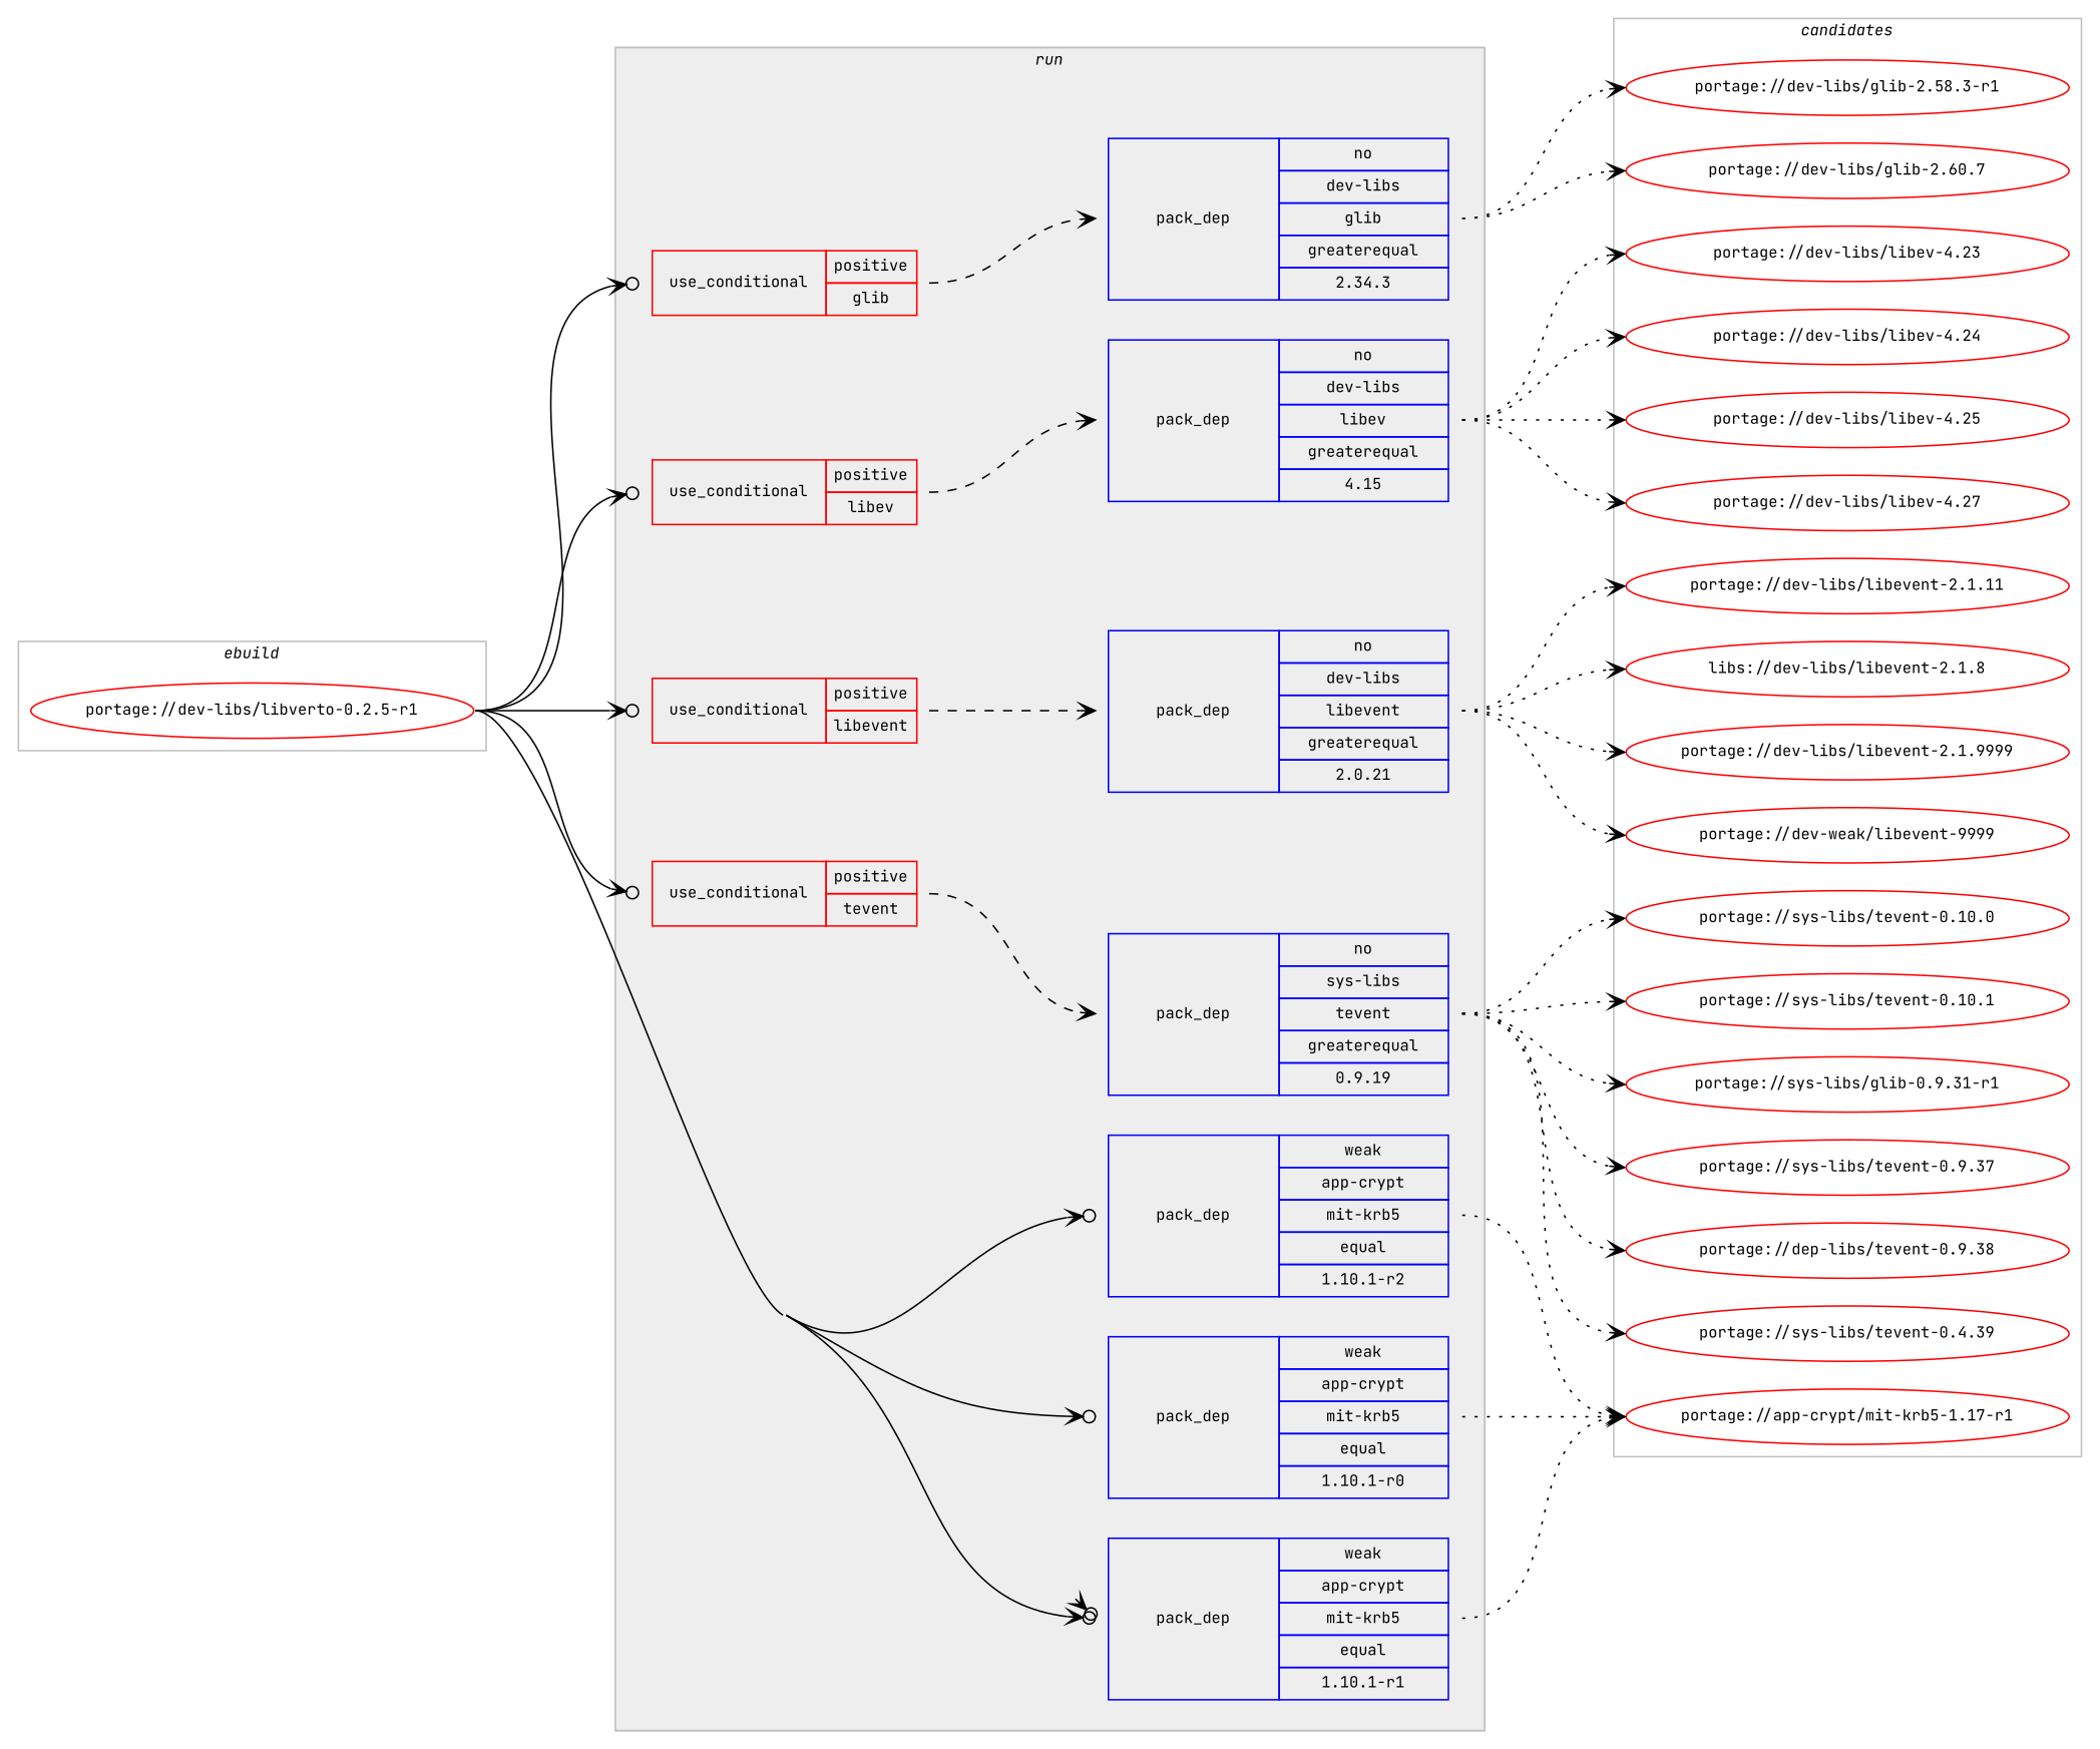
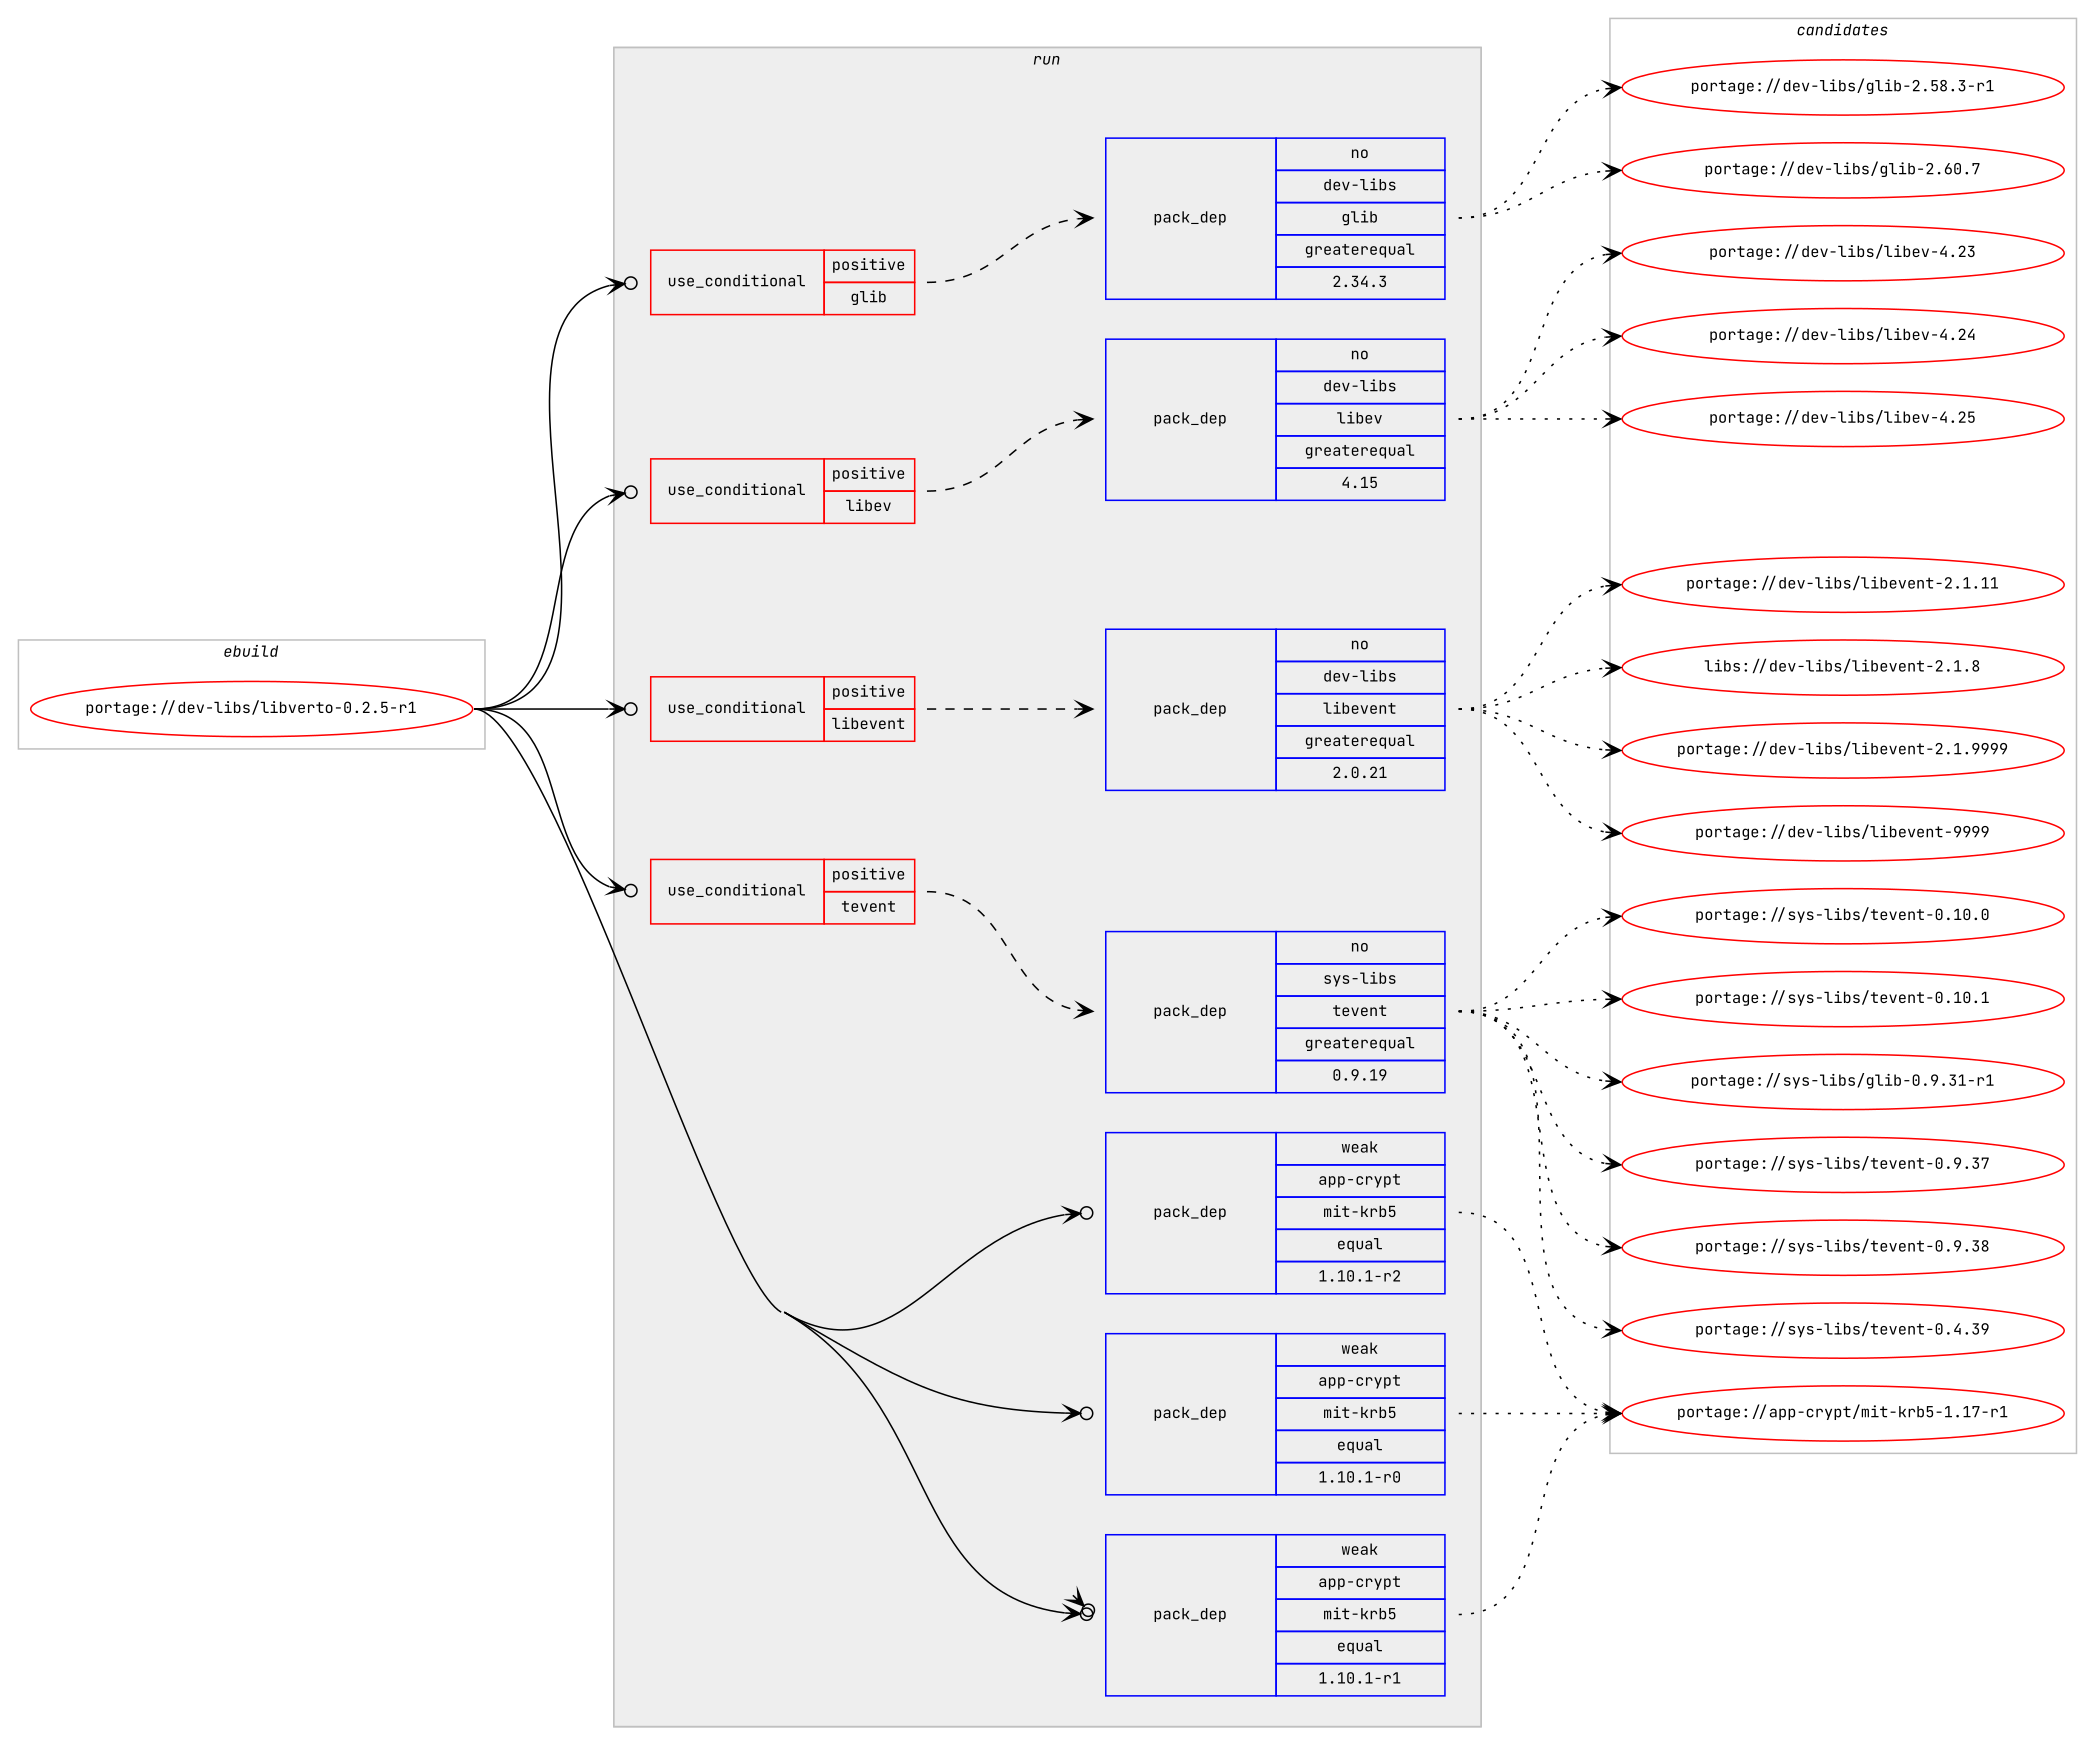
  digraph {
    compound=true
    concentrate=true
    fontname="JetBrains Mono"
    fontsize=10
    newrank=true
    rankdir=LR
    ranksep=1.5
    node [color=red fontname="JetBrains Mono" fontsize=10]
    edge [arrowhead=vee fontname="JetBrains Mono" headport=w style=dotted tailport=e weight=100]
    n1 [label="portage://dev-libs/libverto-0.2.5-r1" width=4]
    n2 [color=blue label=<<TABLE BORDER="0" CELLBORDER="1" CELLSPACING="0" CELLPADDING="4" WIDTH="220"><TR><TD ROWSPAN="6" CELLPADDING="30">pack_dep</TD></TR><TR><TD WIDTH="110">no</TD></TR><TR><TD>dev-libs</TD></TR><TR><TD>glib</TD></TR><TR><TD>greaterequal</TD></TR><TR><TD>2.34.3</TD></TR></TABLE>> shape=none]
    n3 [label=<<TABLE BORDER="0" CELLBORDER="1" CELLSPACING="0" CELLPADDING="4"><TR><TD ROWSPAN="3" CELLPADDING="10">use_conditional</TD></TR><TR><TD>positive</TD></TR><TR><TD>glib</TD></TR></TABLE>> shape=none]
    n4 [color=blue label=<<TABLE BORDER="0" CELLBORDER="1" CELLSPACING="0" CELLPADDING="4" WIDTH="220"><TR><TD ROWSPAN="6" CELLPADDING="30">pack_dep</TD></TR><TR><TD WIDTH="110">weak</TD></TR><TR><TD>app-crypt</TD></TR><TR><TD>mit-krb5</TD></TR><TR><TD>equal</TD></TR><TR><TD>1.10.1-r2</TD></TR></TABLE>> shape=none]
    n5 [color=blue label=<<TABLE BORDER="0" CELLBORDER="1" CELLSPACING="0" CELLPADDING="4" WIDTH="220"><TR><TD ROWSPAN="6" CELLPADDING="30">pack_dep</TD></TR><TR><TD WIDTH="110">no</TD></TR><TR><TD>dev-libs</TD></TR><TR><TD>libev</TD></TR><TR><TD>greaterequal</TD></TR><TR><TD>4.15</TD></TR></TABLE>> shape=none]
    n6 [label=<<TABLE BORDER="0" CELLBORDER="1" CELLSPACING="0" CELLPADDING="4"><TR><TD ROWSPAN="3" CELLPADDING="10">use_conditional</TD></TR><TR><TD>positive</TD></TR><TR><TD>libev</TD></TR></TABLE>> shape=none]
    n7 [color=blue label=<<TABLE BORDER="0" CELLBORDER="1" CELLSPACING="0" CELLPADDING="4" WIDTH="220"><TR><TD ROWSPAN="6" CELLPADDING="30">pack_dep</TD></TR><TR><TD WIDTH="110">no</TD></TR><TR><TD>dev-libs</TD></TR><TR><TD>libevent</TD></TR><TR><TD>greaterequal</TD></TR><TR><TD>2.0.21</TD></TR></TABLE>> shape=none]
    n8 [label=<<TABLE BORDER="0" CELLBORDER="1" CELLSPACING="0" CELLPADDING="4"><TR><TD ROWSPAN="3" CELLPADDING="10">use_conditional</TD></TR><TR><TD>positive</TD></TR><TR><TD>libevent</TD></TR></TABLE>> shape=none]
    n9 [color=blue label=<<TABLE BORDER="0" CELLBORDER="1" CELLSPACING="0" CELLPADDING="4" WIDTH="220"><TR><TD ROWSPAN="6" CELLPADDING="30">pack_dep</TD></TR><TR><TD WIDTH="110">no</TD></TR><TR><TD>sys-libs</TD></TR><TR><TD>tevent</TD></TR><TR><TD>greaterequal</TD></TR><TR><TD>0.9.19</TD></TR></TABLE>> shape=none]
    n10 [label=<<TABLE BORDER="0" CELLBORDER="1" CELLSPACING="0" CELLPADDING="4"><TR><TD ROWSPAN="3" CELLPADDING="10">use_conditional</TD></TR><TR><TD>positive</TD></TR><TR><TD>tevent</TD></TR></TABLE>> shape=none]
    n11 [color=blue label=<<TABLE BORDER="0" CELLBORDER="1" CELLSPACING="0" CELLPADDING="4" WIDTH="220"><TR><TD ROWSPAN="6" CELLPADDING="30">pack_dep</TD></TR><TR><TD WIDTH="110">weak</TD></TR><TR><TD>app-crypt</TD></TR><TR><TD>mit-krb5</TD></TR><TR><TD>equal</TD></TR><TR><TD>1.10.1-r0</TD></TR></TABLE>> shape=none]
    n12 [color=blue label=<<TABLE BORDER="0" CELLBORDER="1" CELLSPACING="0" CELLPADDING="4" WIDTH="220"><TR><TD ROWSPAN="6" CELLPADDING="30">pack_dep</TD></TR><TR><TD WIDTH="110">weak</TD></TR><TR><TD>app-crypt</TD></TR><TR><TD>mit-krb5</TD></TR><TR><TD>equal</TD></TR><TR><TD>1.10.1-r1</TD></TR></TABLE>> shape=none]
    n13 [label="portage://dev-libs/glib-2.58.3-r1" width=4]
    n14 [label="portage://dev-libs/glib-2.60.7" width=4]
    n15 [label="portage://dev-libs/libev-4.23" width=4]
    n16 [label="portage://dev-libs/libev-4.24" width=4]
    n17 [label="portage://dev-libs/libev-4.25" width=4]
-   n18 [label="portage://dev-libs/libev-4.27" width=4]
    n19 [label="portage://dev-libs/libevent-2.1.11" width=4]
    n20 [label="libs://dev-libs/libevent-2.1.8" width=4]
    n21 [label="portage://dev-libs/libevent-2.1.9999" width=4]
-   n22 [label="portage://dev-weak/libevent-9999" width=4]
+   n22 [label="portage://dev-libs/libevent-9999" width=4]
    n23 [label="portage://sys-libs/tevent-0.10.0" width=4]
    n24 [label="portage://sys-libs/tevent-0.10.1" width=4]
    n25 [label="portage://sys-libs/glib-0.9.31-r1" width=4]
    n26 [label="portage://sys-libs/tevent-0.9.37" width=4]
-   n27 [label="portage://dep-libs/tevent-0.9.38" width=4]
+   n27 [label="portage://sys-libs/tevent-0.9.38" width=4]
    n28 [label="portage://sys-libs/tevent-0.4.39" width=4]
    n29 [label="portage://app-crypt/mit-krb5-1.17-r1" width=4]
    subgraph cluster_1 {
      color=gray
      label=<<i>ebuild</i>>
      rank=same
      n1
    }
    subgraph cluster_2 {
      color=gray
      label=<<i>dependencies</i>>
      subgraph cluster_3 {
        color=gray
        fillcolor="#eeeeee"
        label=<<i>compile</i>>
        style=filled
      }
      subgraph cluster_4 {
        color=gray
        fillcolor="#eeeeee"
        label=<<i>compile and run</i>>
        style=filled
        subgraph sub_5 {
          color=gray
          fillcolor="#eeeeee"
          label=<<i>compile and run</i>>
          style=filled
          n3
          subgraph sub_6 {
            color=gray
            fillcolor="#eeeeee"
            label=<<i>compile and run</i>>
            style=filled
            n2
          }
        }
        subgraph sub_7 {
          color=gray
          fillcolor="#eeeeee"
          label=<<i>compile and run</i>>
          style=filled
          n4
        }
        subgraph sub_8 {
          color=gray
          fillcolor="#eeeeee"
          label=<<i>compile and run</i>>
          style=filled
          n6
          subgraph sub_9 {
            color=gray
            fillcolor="#eeeeee"
            label=<<i>compile and run</i>>
            style=filled
            n5
          }
        }
        subgraph sub_10 {
          color=gray
          fillcolor="#eeeeee"
          label=<<i>compile and run</i>>
          style=filled
          n8
          subgraph sub_11 {
            color=gray
            fillcolor="#eeeeee"
            label=<<i>compile and run</i>>
            style=filled
            n7
          }
        }
        subgraph sub_12 {
          color=gray
          fillcolor="#eeeeee"
          label=<<i>compile and run</i>>
          style=filled
          n10
          subgraph sub_13 {
            color=gray
            fillcolor="#eeeeee"
            label=<<i>compile and run</i>>
            style=filled
            n9
          }
        }
        subgraph sub_14 {
          color=gray
          fillcolor="#eeeeee"
          label=<<i>compile and run</i>>
          style=filled
          n11
        }
        subgraph sub_15 {
          color=gray
          fillcolor="#eeeeee"
          label=<<i>compile and run</i>>
          style=filled
          n12
        }
      }
      subgraph cluster_16 {
        color=gray
        fillcolor="#eeeeee"
        label=<<i>run</i>>
        style=filled
      }
    }
    subgraph cluster_17 {
      color=gray
      label=<<i>candidates</i>>
      rank=same
      subgraph sub_18 {
        color=black
        label=<<i>candidates</i>>
        nodesep=1
        rank=same
        n13
        n14
      }
      subgraph sub_19 {
        color=black
        label=<<i>candidates</i>>
        nodesep=1
        rank=same
        n15
        n16
        n17
-       n18
      }
      subgraph sub_20 {
        color=black
        label=<<i>candidates</i>>
        nodesep=1
        rank=same
        n19
        n20
        n21
        n22
      }
      subgraph sub_21 {
        color=black
        label=<<i>candidates</i>>
        nodesep=1
        rank=same
        n23
        n24
        n25
        n26
        n27
        n28
      }
      subgraph sub_22 {
        color=black
        label=<<i>candidates</i>>
        nodesep=1
        rank=same
        n29
      }
      subgraph sub_23 {
        color=black
        label=<<i>candidates</i>>
        nodesep=1
        rank=same
        n29
      }
      subgraph sub_24 {
        color=black
        label=<<i>candidates</i>>
        nodesep=1
        rank=same
        n29
      }
    }
    n1 -> n3 [arrowhead=odotvee style=solid weight=20]
    n1 -> n4 [arrowhead=odotvee style=solid weight=20]
    n1 -> n6 [arrowhead=odotvee style=solid weight=20]
    n1 -> n8 [arrowhead=odotvee style=solid weight=20]
    n1 -> n10 [arrowhead=odotvee style=solid weight=20]
    n1 -> n11 [arrowhead=odotvee style=solid weight=20]
    n1 -> n12 [arrowhead=odotvee style=solid weight=20]
    n2 -> n13
    n2 -> n14
    n3 -> n2 [style=dashed weight=20]
    n4 -> n29
    n5 -> n15
    n5 -> n16
    n5 -> n17
-   n5 -> n18
    n6 -> n5 [style=dashed weight=20]
    n7 -> n19
    n7 -> n20
    n7 -> n21
    n7 -> n22
    n8 -> n7 [style=dashed weight=20]
    n9 -> n23
    n9 -> n24
    n9 -> n25
    n9 -> n26
    n9 -> n27
    n9 -> n28
    n10 -> n9 [style=dashed weight=20]
    n11 -> n29
    n12 -> n29
  }
